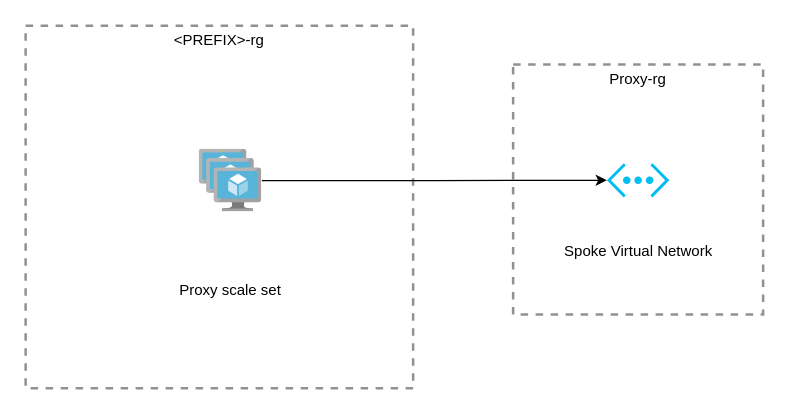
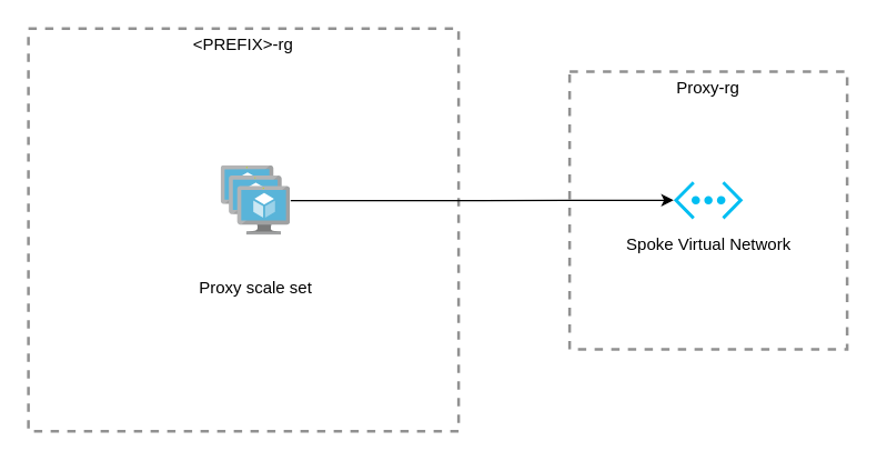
  <mxCell id="0" />
  <mxCell id="1" parent="0" />
  <mxCell id="2" value="&amp;lt;PREFIX&amp;gt;-rg" style="fontStyle=0;verticalAlign=top;align=center;spacingTop=-2;fillColor=none;rounded=0;whiteSpace=wrap;html=1;strokeColor=#919191;strokeWidth=2;dashed=1;container=1;collapsible=0;expand=0;recursiveResize=0;" vertex="1" parent="1"><mxGeometry x="20" y="20" width="310" height="290" as="geometry" /></mxCell>
  <mxCell id="3" value="" style="aspect=fixed;html=1;points=[];align=center;image;fontSize=12;image=img/lib/mscae/VM_Scale_Set.svg;" vertex="1" parent="2"><mxGeometry x="139" y="99" width="50" height="50" as="geometry" /></mxCell>
- <mxCell id="4" value="Proxy scale set" style="text;html=1;strokeColor=none;fillColor=none;align=center;verticalAlign=middle;whiteSpace=wrap;rounded=0;" vertex="1" parent="2"><mxGeometry x="121" y="201.5" width="86" height="20" as="geometry" /></mxCell>
+ <mxCell id="4" value="Proxy scale set" style="text;html=1;strokeColor=none;fillColor=none;align=center;verticalAlign=middle;whiteSpace=wrap;rounded=0;" vertex="1" parent="2"><mxGeometry x="121" y="176.5" width="86" height="20" as="geometry" /></mxCell>
  <mxCell id="5" value="Proxy-rg" style="fontStyle=0;verticalAlign=top;align=center;spacingTop=-2;fillColor=none;rounded=0;whiteSpace=wrap;html=1;strokeColor=#919191;strokeWidth=2;dashed=1;container=1;collapsible=0;expand=0;recursiveResize=0;" vertex="1" parent="1"><mxGeometry x="410" y="51" width="200" height="200" as="geometry" /></mxCell>
  <mxCell id="6" value="" style="verticalLabelPosition=bottom;html=1;verticalAlign=top;align=center;strokeColor=none;fillColor=#00BEF2;shape=mxgraph.azure.virtual_network;pointerEvents=1;" vertex="1" parent="5"><mxGeometry x="75" y="79" width="50" height="27.5" as="geometry" /></mxCell>
- <mxCell id="7" value="Spoke Virtual Network" style="text;html=1;strokeColor=none;fillColor=none;align=center;verticalAlign=middle;whiteSpace=wrap;rounded=0;" vertex="1" parent="5"><mxGeometry x="37.5" y="140" width="125" height="20" as="geometry" /></mxCell>
+ <mxCell id="7" value="Spoke Virtual Network" style="text;html=1;strokeColor=none;fillColor=none;align=center;verticalAlign=middle;whiteSpace=wrap;rounded=0;" vertex="1" parent="5"><mxGeometry x="37.5" y="115" width="125" height="20" as="geometry" /></mxCell>
  <mxCell id="8" style="edgeStyle=orthogonalEdgeStyle;rounded=0;orthogonalLoop=1;jettySize=auto;html=1;entryX=0;entryY=0.5;entryDx=0;entryDy=0;entryPerimeter=0;" edge="1" parent="1" source="3" target="6"><mxGeometry relative="1" as="geometry" /></mxCell>
